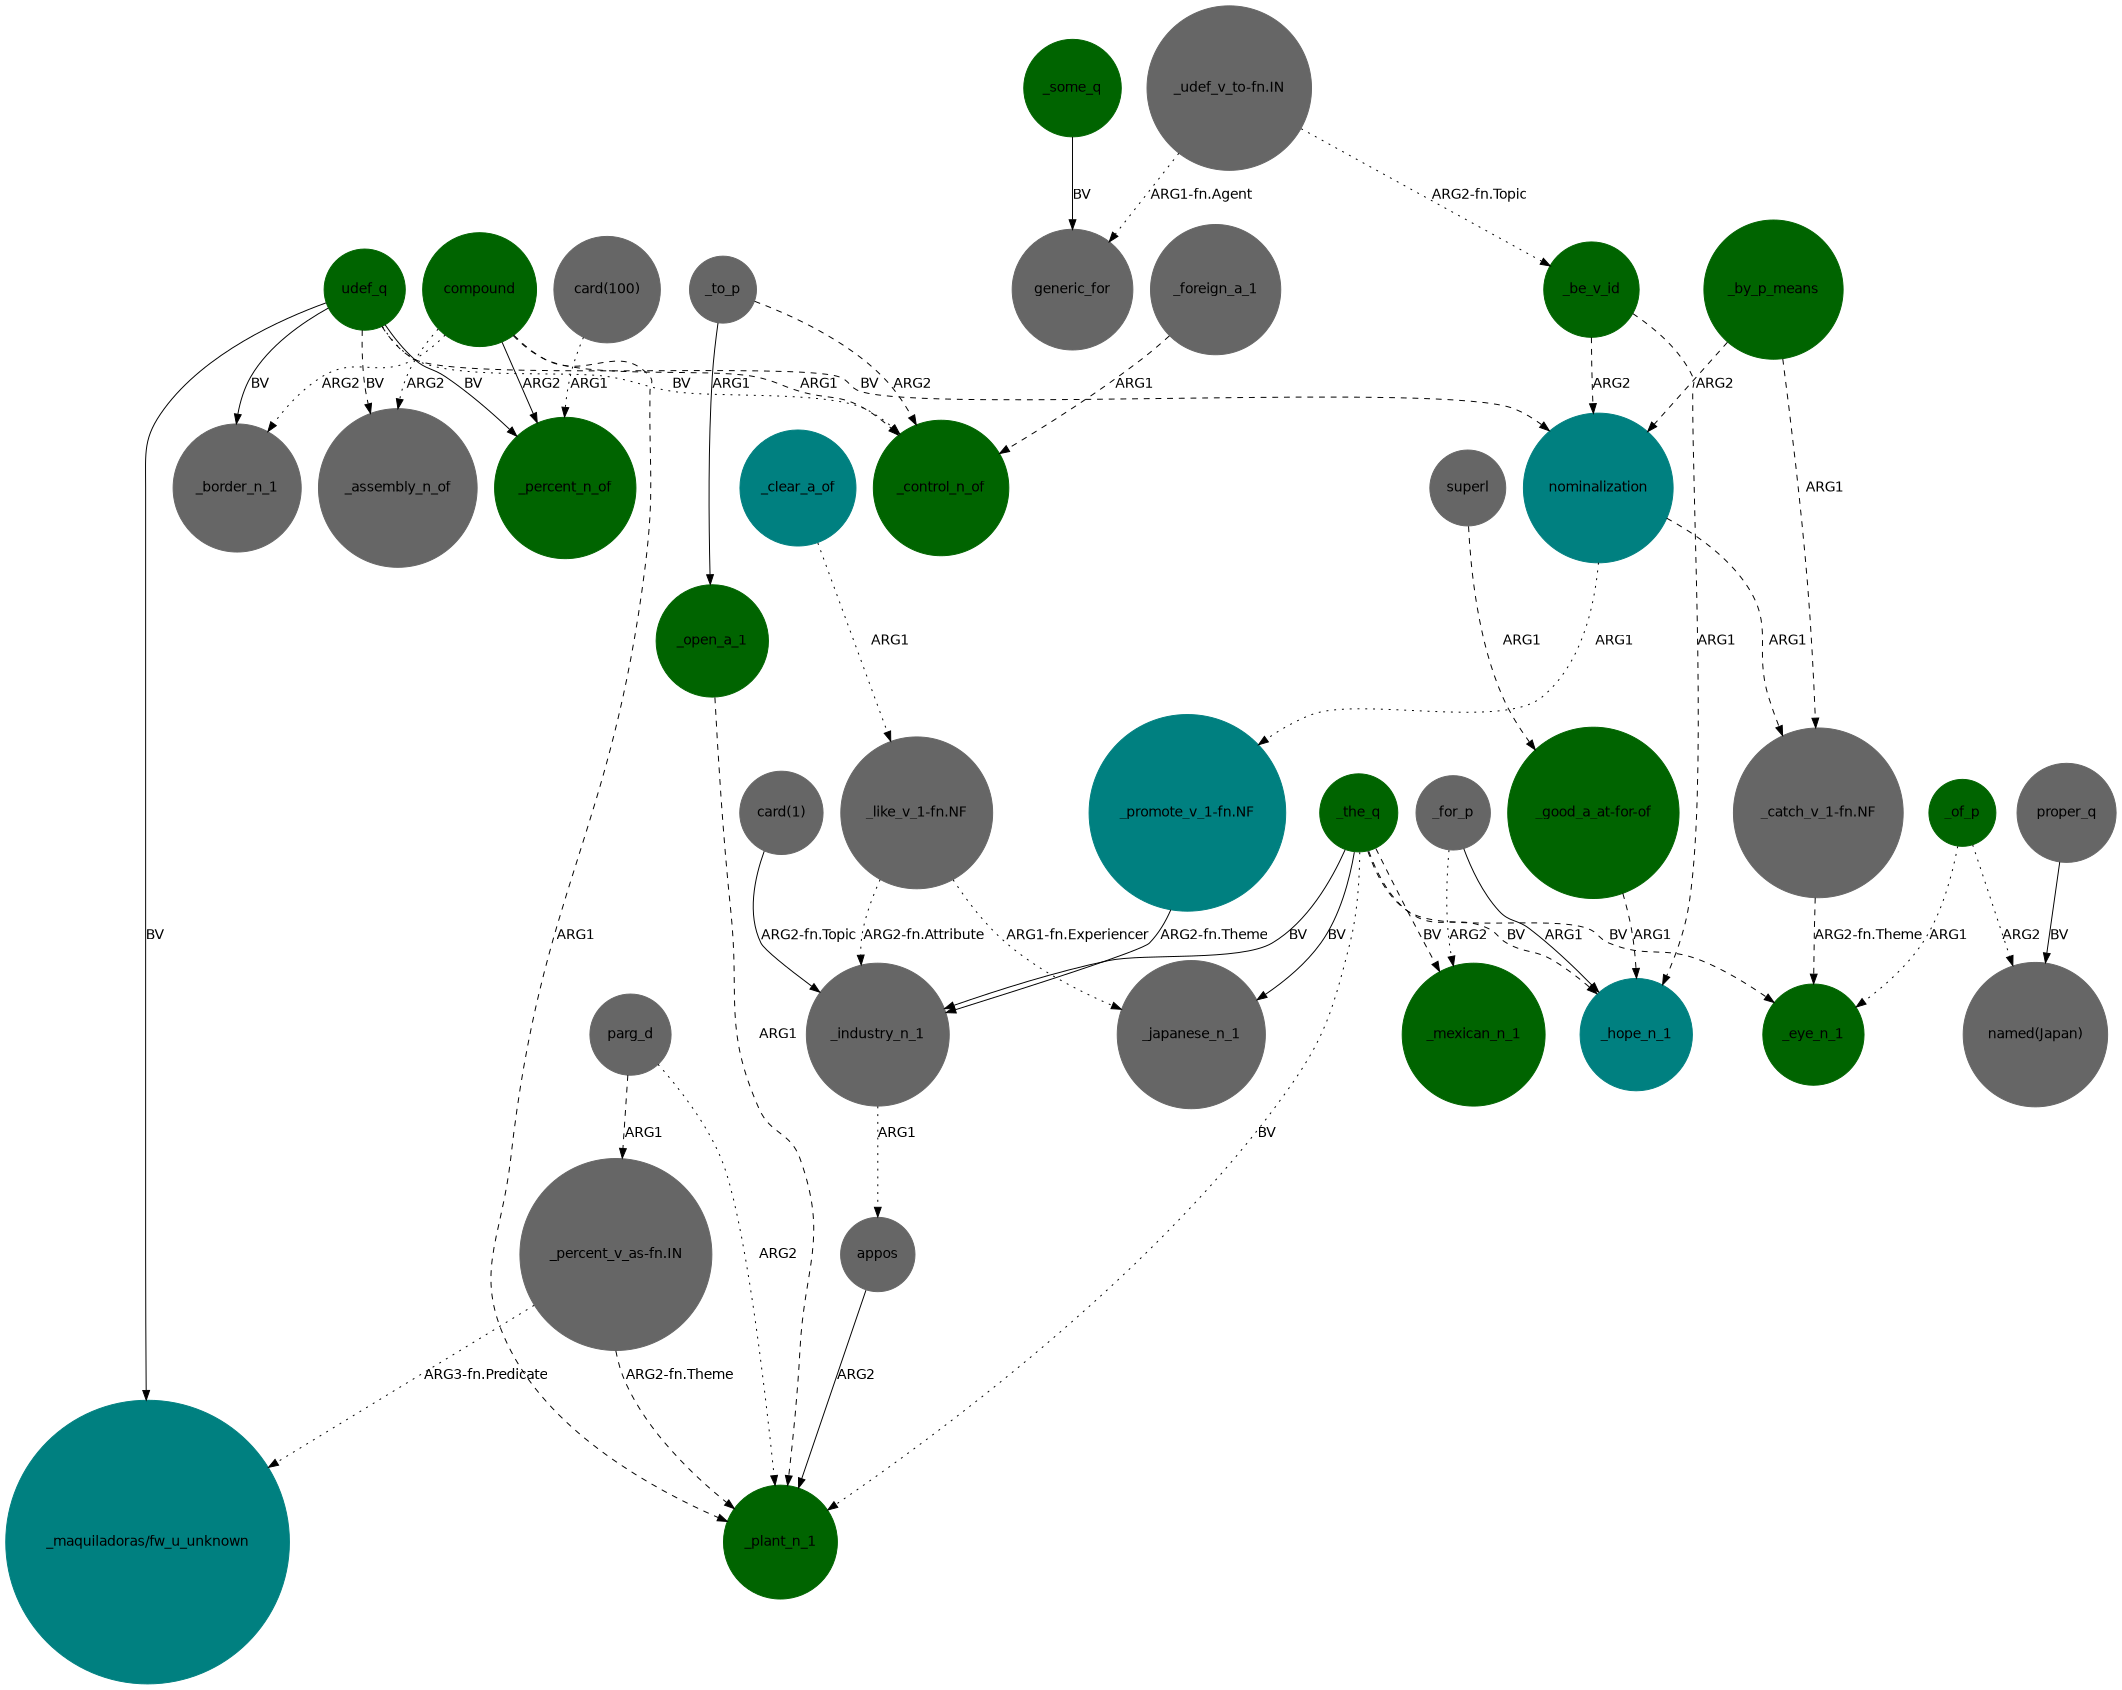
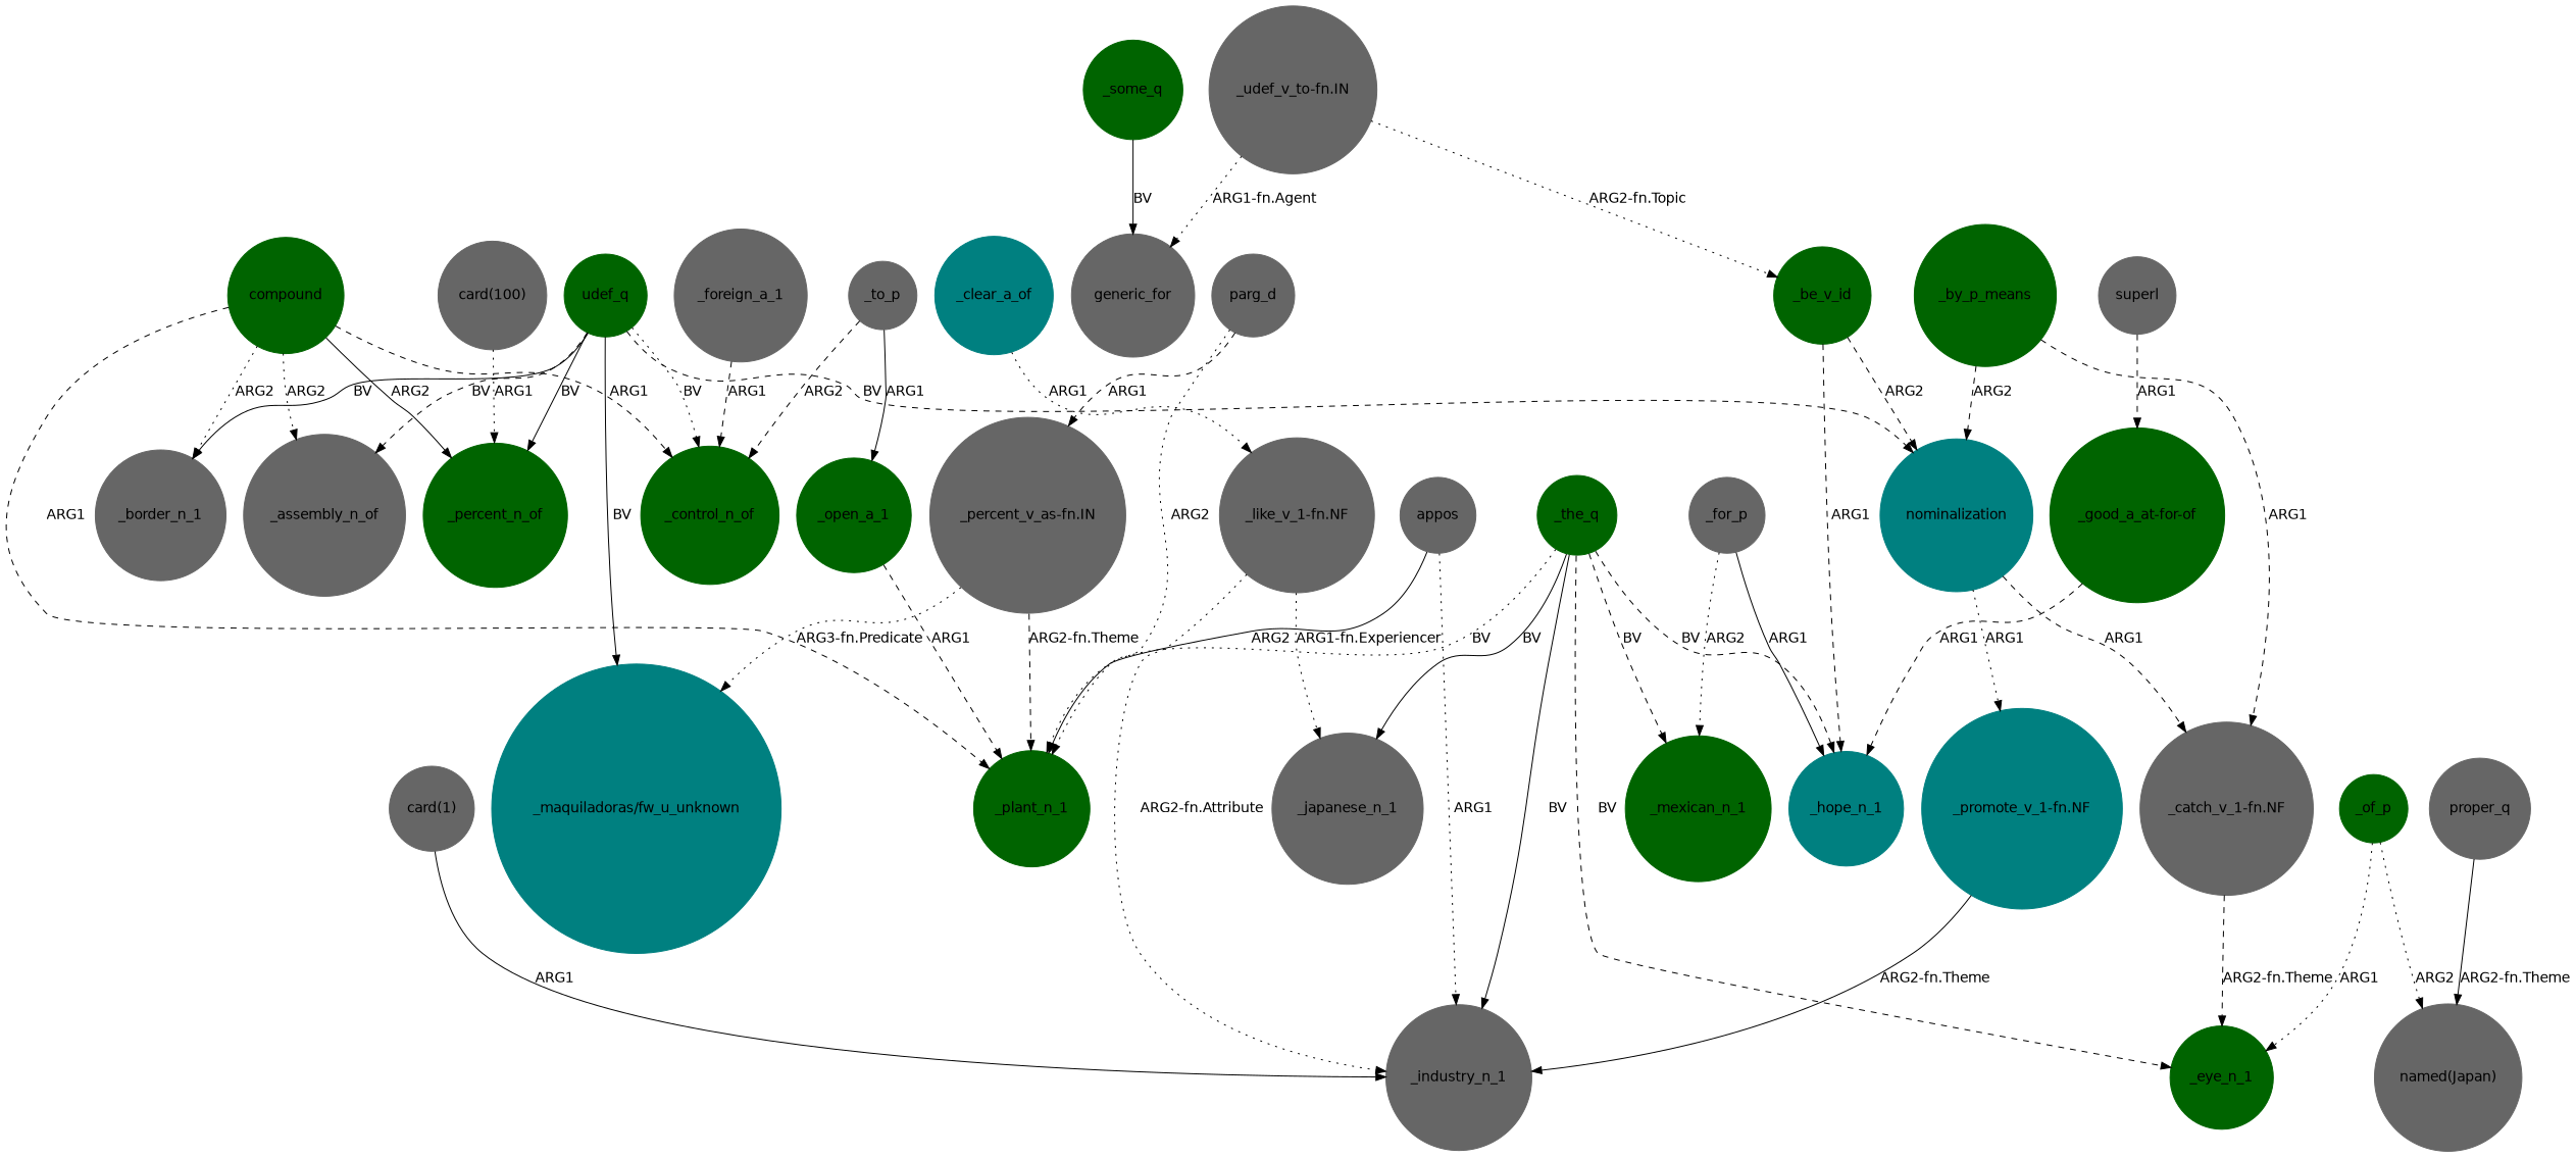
  digraph {
    fontname="DejaVu Sans"
    node [color=gray40 fontname="DejaVu Sans" shape=circle style=filled]
    edge [fontname="DejaVu Sans" style=dashed]
    udef_q [color=darkgreen]
    _border_n_1
    nominalization [color=teal]
    _control_n_of [color=darkgreen]
    _assembly_n_of
    "_maquiladoras/fw_u_unknown" [color=teal]
    _percent_n_of [color=darkgreen]
    "_catch_v_1-fn.NF"
    "_promote_v_1-fn.NF" [color=teal]
    _of_p [color=darkgreen]
    _eye_n_1 [color=darkgreen]
    "named(Japan)"
    "_like_v_1-fn.NF"
    _japanese_n_1
    _industry_n_1
    n16 [label="_udef_v_to-fn.IN"]
    n17 [label=generic_for]
    _be_v_id [color=darkgreen]
    _hope_n_1 [color=teal]
    _by_p_means [color=darkgreen]
    _the_q [color=darkgreen]
    _plant_n_1 [color=darkgreen]
    _mexican_n_1 [color=darkgreen]
    "card(1)"
    parg_d
    n26 [label="_percent_v_as-fn.IN"]
    compound [color=darkgreen]
    "_good_a_at-for-of" [color=darkgreen]
    _for_p
    proper_q
    _clear_a_of [color=teal]
    appos
    _to_p
    _open_a_1 [color=darkgreen]
    superl
    _foreign_a_1
    _some_q [color=darkgreen]
    "card(100)"
    udef_q -> _border_n_1 [label=BV style=solid]
    udef_q -> nominalization [label=BV]
    udef_q -> _control_n_of [label=BV style=dotted]
    udef_q -> _assembly_n_of [label=BV]
    udef_q -> "_maquiladoras/fw_u_unknown" [label=BV style=solid]
    udef_q -> _percent_n_of [label=BV style=solid]
    nominalization -> "_catch_v_1-fn.NF" [label=ARG1]
    nominalization -> "_promote_v_1-fn.NF" [label=ARG1 style=dotted]
    "_catch_v_1-fn.NF" -> _eye_n_1 [label="ARG2-fn.Theme"]
    "_promote_v_1-fn.NF" -> _industry_n_1 [label="ARG2-fn.Theme" style=solid]
    _of_p -> _eye_n_1 [label=ARG1 style=dotted]
    _of_p -> "named(Japan)" [label=ARG2 style=dotted]
    "_like_v_1-fn.NF" -> _japanese_n_1 [label="ARG1-fn.Experiencer" style=dotted]
    "_like_v_1-fn.NF" -> _industry_n_1 [label="ARG2-fn.Attribute" style=dotted]
    n16 -> n17 [label="ARG1-fn.Agent" style=dotted]
    n16 -> _be_v_id [label="ARG2-fn.Topic" style=dotted]
    _be_v_id -> nominalization [label=ARG2]
    _be_v_id -> _hope_n_1 [label=ARG1]
    _by_p_means -> nominalization [label=ARG2]
    _by_p_means -> "_catch_v_1-fn.NF" [label=ARG1]
    _the_q -> _eye_n_1 [label=BV]
    _the_q -> _japanese_n_1 [label=BV style=solid]
    _the_q -> _industry_n_1 [label=BV style=solid]
    _the_q -> _hope_n_1 [label=BV]
    _the_q -> _plant_n_1 [label=BV style=dotted]
    _the_q -> _mexican_n_1 [label=BV]
-   "card(1)" -> _industry_n_1 [label="ARG2-fn.Topic" style=solid]
+   "card(1)" -> _industry_n_1 [label=ARG1 style=solid]
    parg_d -> _plant_n_1 [label=ARG2 style=dotted]
    parg_d -> n26 [label=ARG1]
    n26 -> "_maquiladoras/fw_u_unknown" [label="ARG3-fn.Predicate" style=dotted]
    n26 -> _plant_n_1 [label="ARG2-fn.Theme"]
    compound -> _border_n_1 [label=ARG2 style=dotted]
    compound -> _control_n_of [label=ARG1]
    compound -> _assembly_n_of [label=ARG2 style=dotted]
    compound -> _percent_n_of [label=ARG2 style=solid]
    compound -> _plant_n_1 [label=ARG1]
    "_good_a_at-for-of" -> _hope_n_1 [label=ARG1]
    _for_p -> _hope_n_1 [label=ARG1 style=solid]
    _for_p -> _mexican_n_1 [label=ARG2 style=dotted]
-   proper_q -> "named(Japan)" [label=BV style=solid]
+   proper_q -> "named(Japan)" [label="ARG2-fn.Theme" style=solid]
    _clear_a_of -> "_like_v_1-fn.NF" [label=ARG1 style=dotted]
-   _industry_n_1 -> appos [label=ARG1 style=dotted]
+   appos -> _industry_n_1 [label=ARG1 style=dotted]
    appos -> _plant_n_1 [label=ARG2 style=solid]
    _to_p -> _control_n_of [label=ARG2]
    _to_p -> _open_a_1 [label=ARG1 style=solid]
    _open_a_1 -> _plant_n_1 [label=ARG1]
    superl -> "_good_a_at-for-of" [label=ARG1]
    _foreign_a_1 -> _control_n_of [label=ARG1]
    _some_q -> n17 [label=BV style=solid]
    "card(100)" -> _percent_n_of [label=ARG1 style=dotted]
  }
